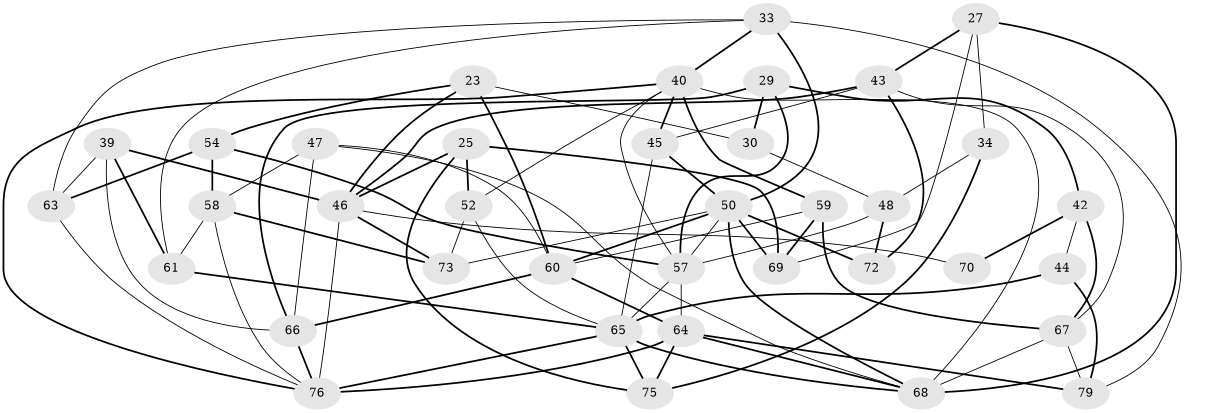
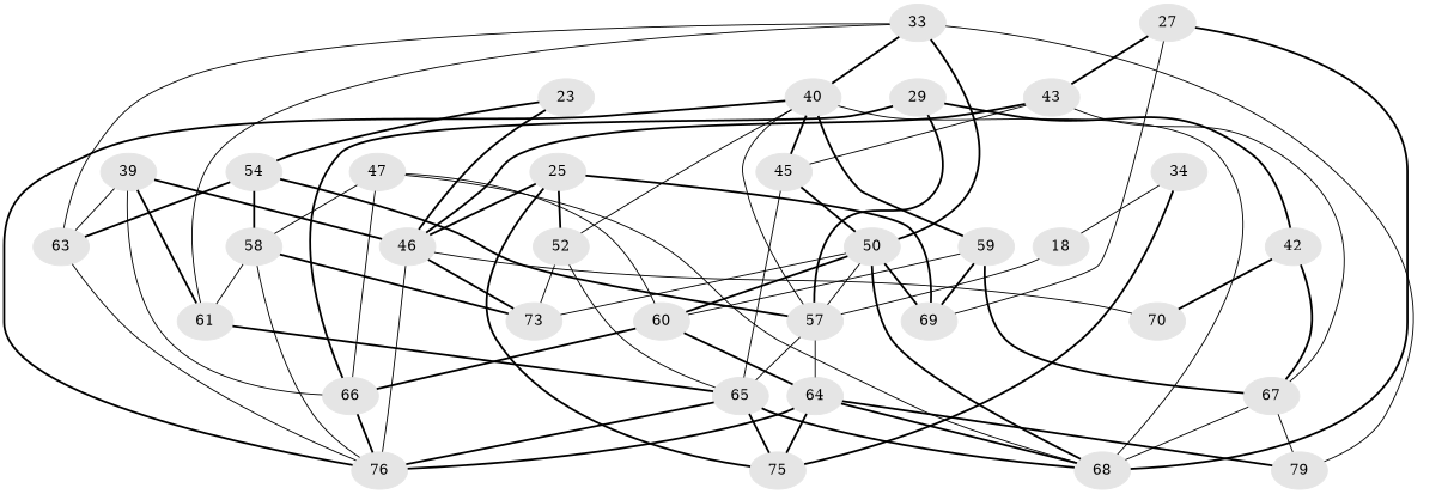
  graph {
    node [color=gray90 style=filled]
    edge [style=bold]
    23
-   30
    46 [super="+1+11+35"]
    54
    60 [super="+53"]
-   48 [super="+2"]
+   48 [super="+2" label=18]
    76 [super="+14+24+71"]
    70
    73
    57 [super="+51+21"]
    63
    58 [super="+20"]
    66 [super="+4"]
    64 [super="+22+62"]
    25
    52
    69
    75
    65 [super="+5+10+56"]
    27
    34
    43 [super="+12"]
    68 [super="+31"]
    45 [super="+37+28"]
    67 [super="+55"]
-   72
    29
    42
-   44
    33 [super="+3+17"]
    40 [super="+6+13+32"]
    50 [super="+15+41"]
    61
    n34 [label=79]
    59
    39
    47
-   23 -- 30 [style=solid]
    23 -- 46
    23 -- 54
-   23 -- 60
-   30 -- 48 [style=solid weight=2]
    46 -- 76 [style=solid]
    46 -- 70 [style=solid weight=3]
    46 -- 73
    54 -- 57
    54 -- 63
    54 -- 58
    60 -- 66 [weight=2]
    60 -- 64 [weight=2]
    48 -- 57 [style=solid weight=2]
-   48 -- 72
    57 -- 64 [style=solid weight=2]
    57 -- 65 [style=solid weight=2]
    63 -- 76 [style=solid]
    58 -- 76 [style=solid]
    58 -- 73
    58 -- 61 [style=solid]
    66 -- 76
    64 -- 76 [weight=3]
    64 -- 75
    64 -- 68
    64 -- n34
    25 -- 46
    25 -- 52
    25 -- 69
    25 -- 75
    52 -- 73 [style=solid]
    52 -- 65 [style=solid]
    65 -- 76
    65 -- 75
    65 -- 68 [weight=2]
    27 -- 69 [style=solid]
-   27 -- 34 [style=solid]
    27 -- 43
    27 -- 68
    34 -- 48 [style=solid]
    34 -- 75
    43 -- 46
    43 -- 45 [style=solid weight=2]
    43 -- 67 [style=solid]
-   43 -- 72
    45 -- 65 [style=solid weight=2]
    45 -- 50 [weight=2]
    67 -- 68 [style=solid weight=2]
    67 -- n34 [style=solid]
-   29 -- 30
    29 -- 57
    29 -- 66
    29 -- 42
    42 -- 70
    42 -- 67
-   42 -- 44 [style=solid]
-   44 -- 65 [weight=2]
-   44 -- n34
    33 -- 63 [style=solid]
    33 -- 40 [weight=2]
    33 -- 50 [weight=3]
    33 -- 61 [style=solid]
    33 -- n34 [style=solid]
    40 -- 76 [weight=2]
    40 -- 57 [style=solid]
    40 -- 52 [style=solid]
    40 -- 68 [style=solid weight=2]
    40 -- 45
    40 -- 59
    50 -- 60
    50 -- 73 [style=solid]
    50 -- 57 [style=solid]
    50 -- 69
    50 -- 68
-   50 -- 72 [weight=2]
    61 -- 65
    59 -- 60 [style=solid]
    59 -- 69
    59 -- 67
    39 -- 46
    39 -- 63 [style=solid]
    39 -- 66 [style=solid]
    39 -- 61
    47 -- 60 [style=solid]
    47 -- 58 [style=solid]
    47 -- 66 [style=solid]
    47 -- 68 [style=solid]
  }
